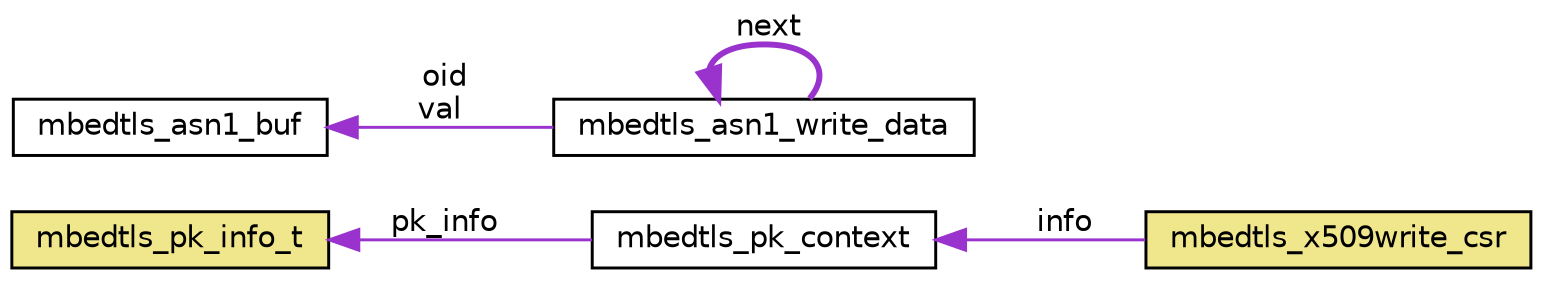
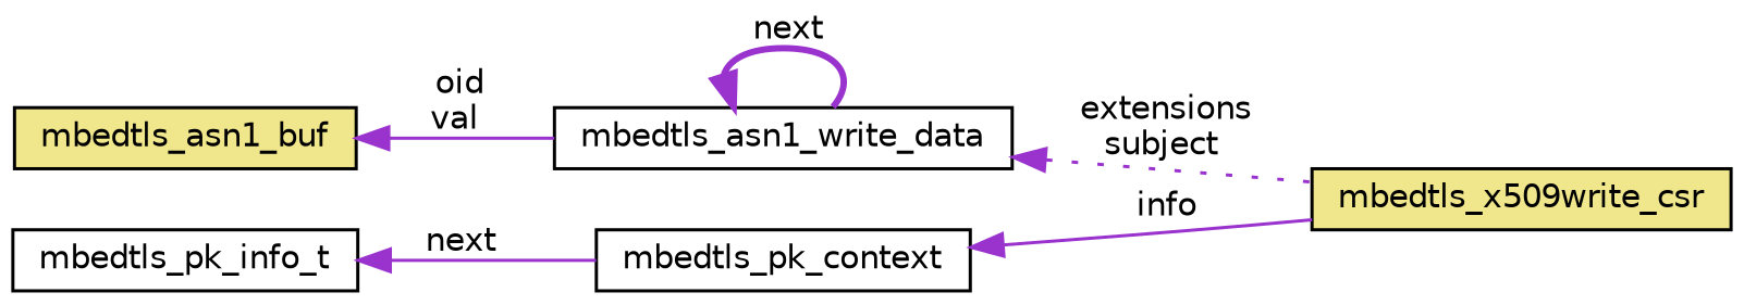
  digraph {
    rankdir=LR
    node [color=black fillcolor=khaki fontname=Helvetica fontsize=10 shape=record style=filled]
    edge [color=darkorchid3 dir=back fontname=Helvetica fontsize=10 labelfontname=Helvetica labelfontsize=10 style=solid]
    n1 [fontcolor=black height=0.2 label=mbedtls_x509write_csr width=0.4]
    n2 [fillcolor=white height=0.2 label=mbedtls_asn1_write_data width=0.4]
-   n3 [fillcolor=white height=0.2 label=mbedtls_asn1_buf width=0.4]
+   n3 [height=0.2 label=mbedtls_asn1_buf width=0.4]
    n4 [fillcolor=white height=0.2 label=mbedtls_pk_context width=0.4]
-   n5 [height=0.2 label=mbedtls_pk_info_t width=0.4]
+   n5 [fillcolor=white height=0.2 label=mbedtls_pk_info_t width=0.4]
+   n2 -> n1 [label=" extensions\nsubject" style=dotted]
    n2 -> n2 [label=" next" style=bold]
    n3 -> n2 [label=" oid\nval"]
    n4 -> n1 [label=" info"]
-   n5 -> n4 [label=" pk_info"]
+   n5 -> n4 [label=" next"]
  }
